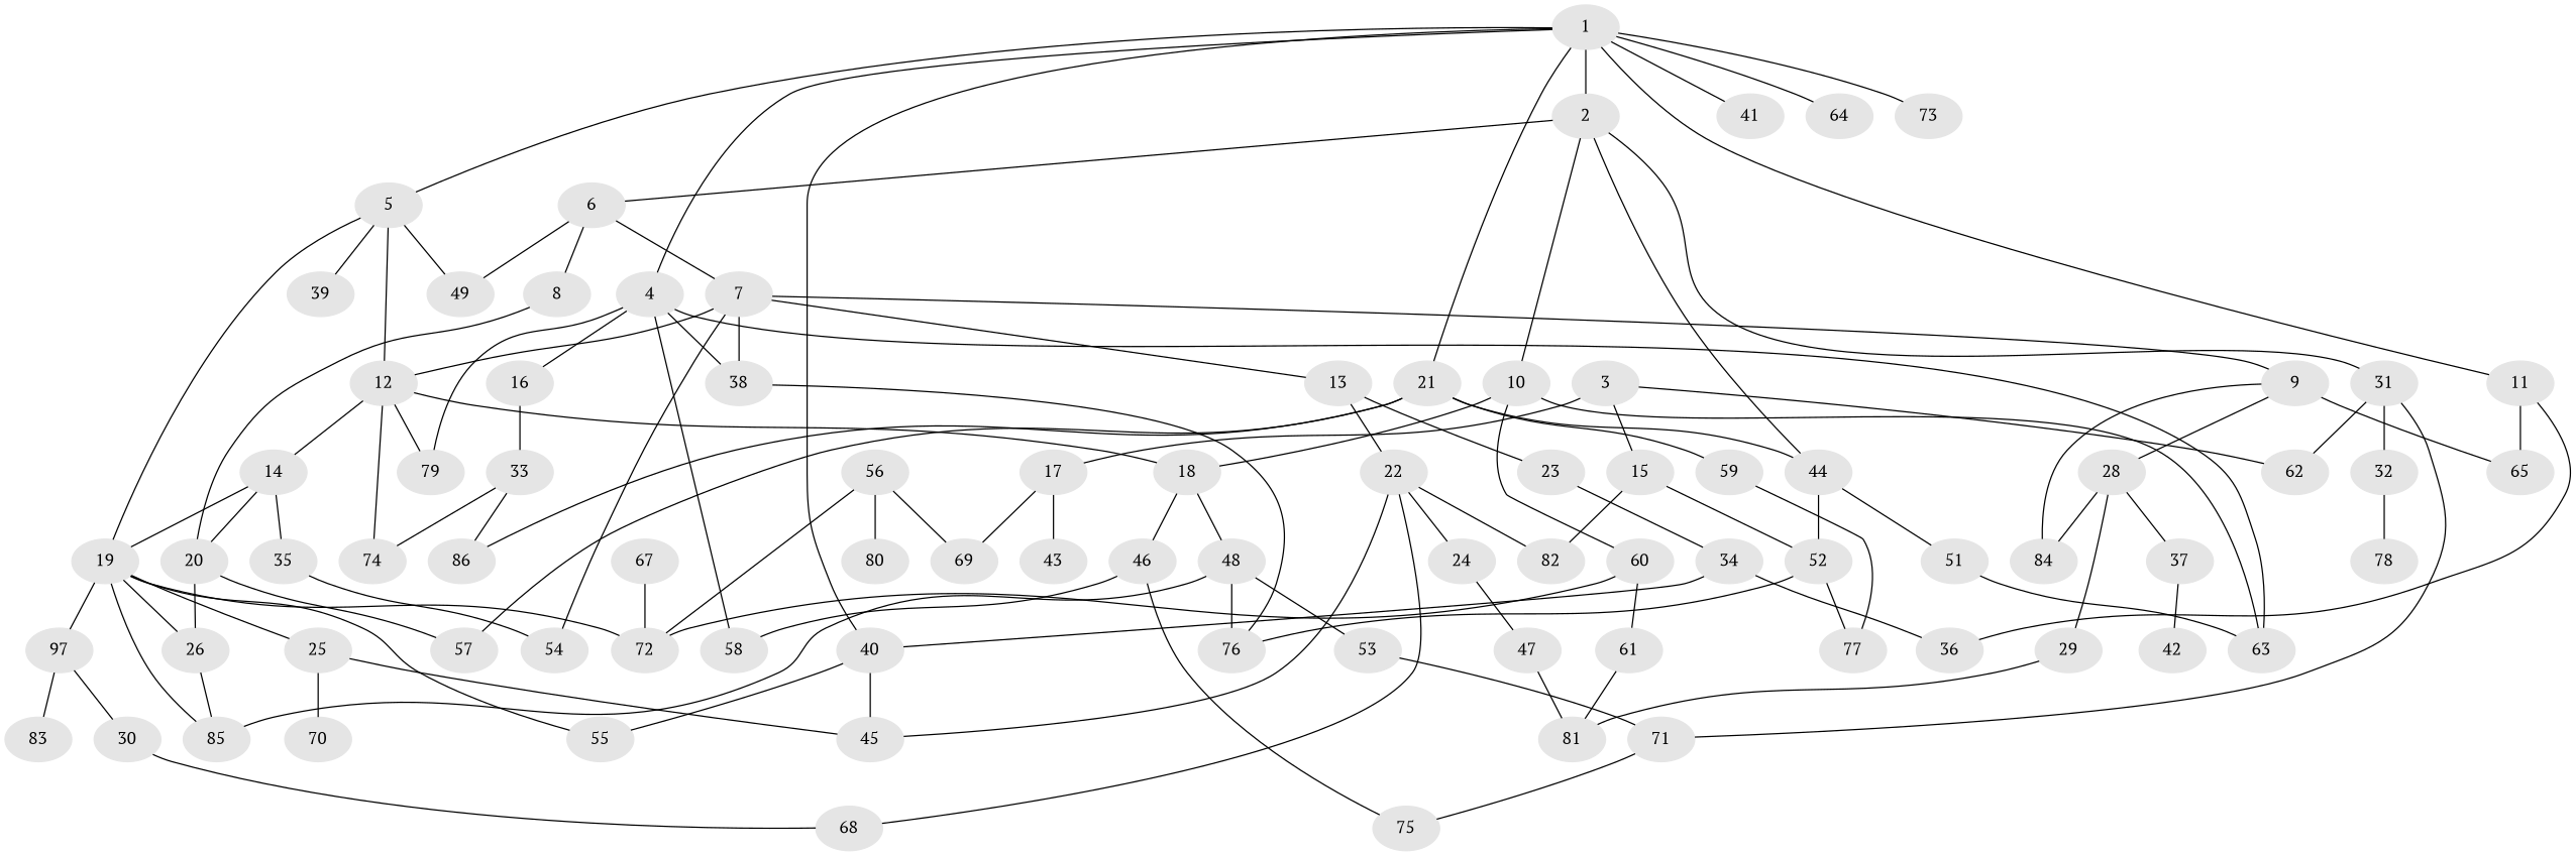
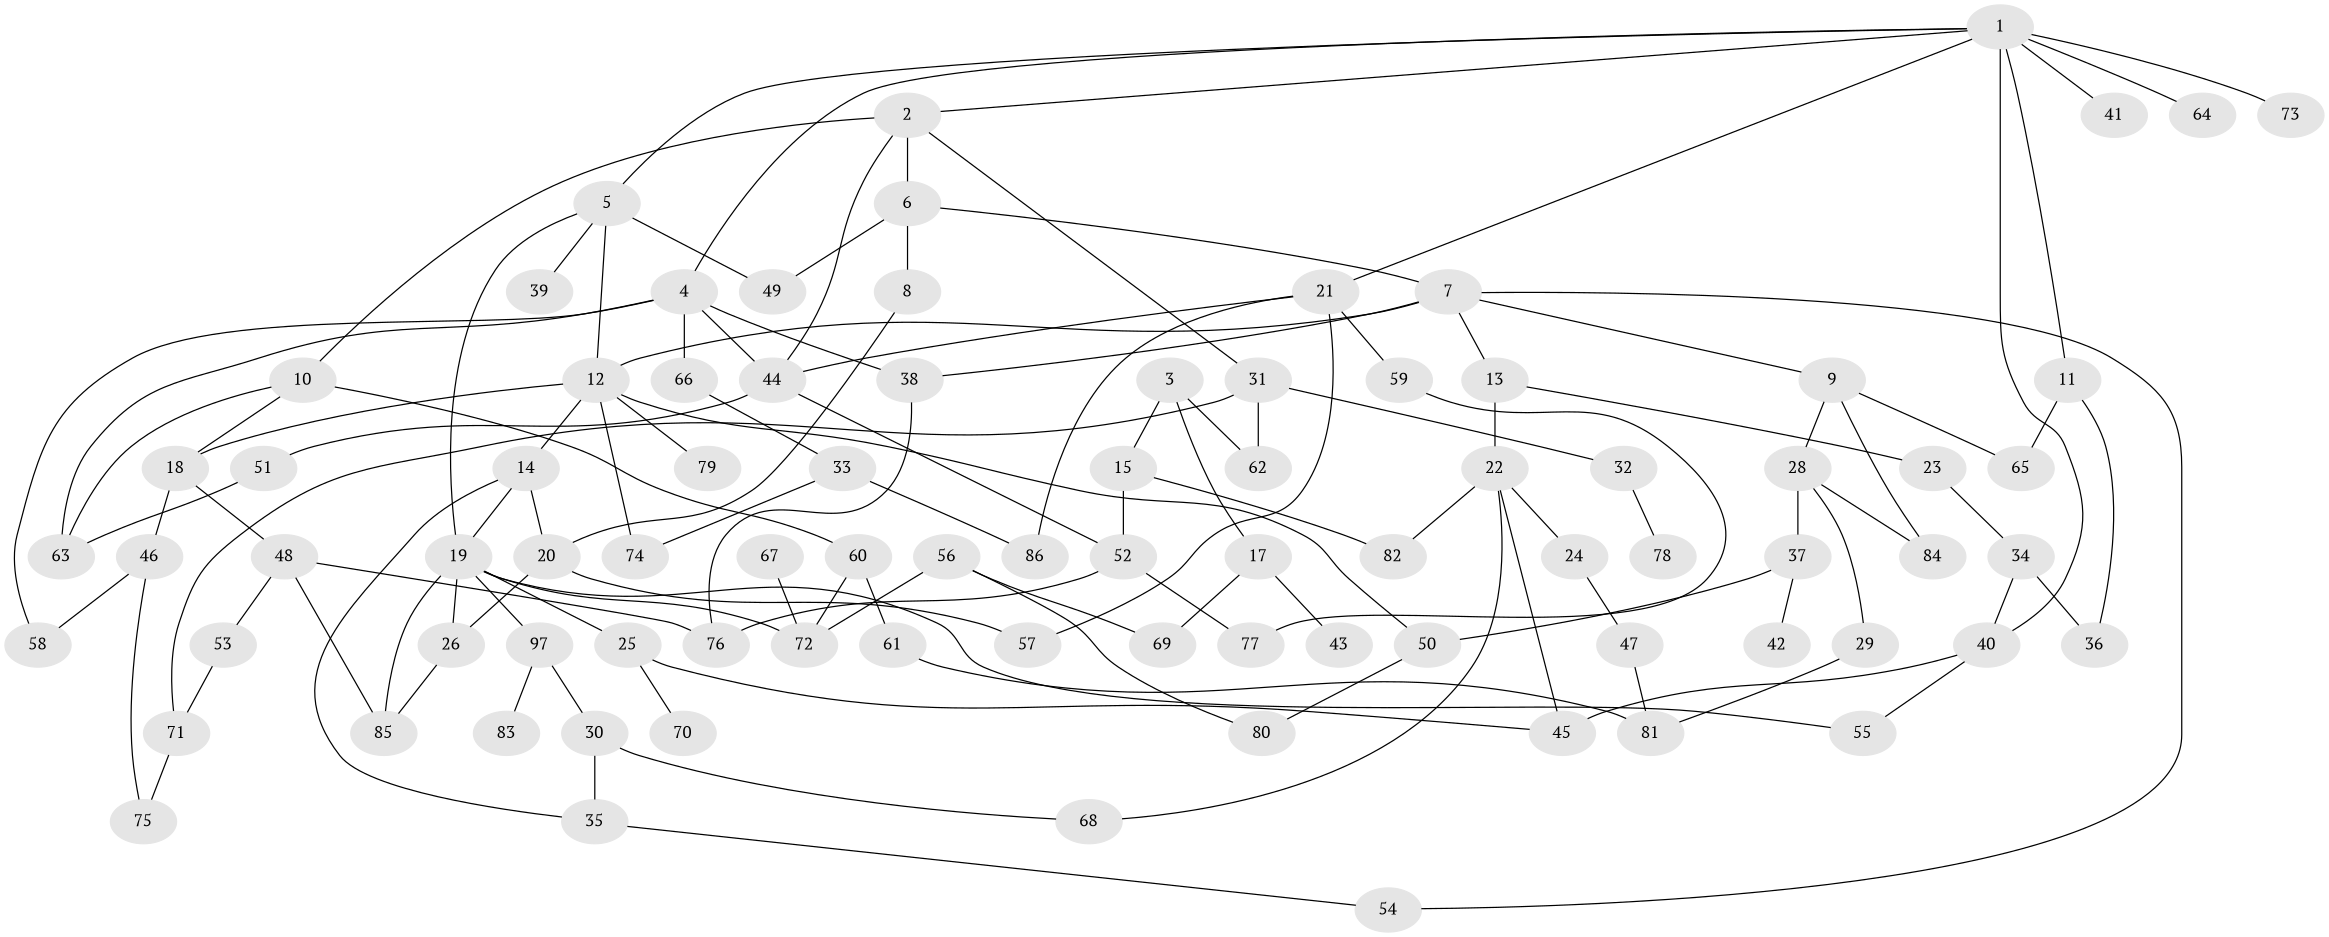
  graph {
    fontname="PT Serif"
    node [color=gray90 fontname="PT Serif" style=filled]
    edge [fontname="PT Serif"]
    1
    2
    4
    5
    11
    21
    40
    41
    64
    73
    6
    10
    31
    44
-   16
+   16 [label=66]
    38
    58
    63
    12
    19
    39
    49
    65
    36
    57
    59
    86
    55
    45
    3
    15
    17
    62
    7
    8
    18
    60
    32
    71
    52
    51
    82
    43
    69
    33
    76
    14
+   50
    74
    79
    25
    26
    n53 [label=97]
    72
    85
    9
    13
    54
    20
    28
    84
    22
    23
    29
    37
    46
    48
    61
    35
    80
    24
    68
    34
    77
    75
    53
    70
    30
    83
    47
    81
    42
    78
    56
    67
    1 -- 2
    1 -- 4
    1 -- 5
    1 -- 11
    1 -- 21
    1 -- 40
    1 -- 41
    1 -- 64
    1 -- 73
    2 -- 6
    2 -- 10
    2 -- 31
    2 -- 44
-   4 -- 79
+   4 -- 44
    4 -- 16
    4 -- 38
    4 -- 58
    4 -- 63
    5 -- 12
    5 -- 19
    5 -- 39
    5 -- 49
    11 -- 65
    11 -- 36
    21 -- 44
    21 -- 57
    21 -- 59
    21 -- 86
    40 -- 55
    40 -- 45
    6 -- 49
    6 -- 7
    6 -- 8
    10 -- 63
    10 -- 18
    10 -- 60
    31 -- 62
    31 -- 32
    31 -- 71
    44 -- 52
    44 -- 51
    16 -- 33
    38 -- 76
    12 -- 18
    12 -- 14
+   12 -- 50
    12 -- 74
    12 -- 79
    19 -- 55
    19 -- 25
    19 -- 26
    19 -- n53
    19 -- 72
    19 -- 85
    59 -- 77
    3 -- 15
    3 -- 17
    3 -- 62
    15 -- 52
    15 -- 82
    17 -- 43
    17 -- 69
    7 -- 38
    7 -- 12
    7 -- 9
    7 -- 13
    7 -- 54
    8 -- 20
    18 -- 46
    18 -- 48
    60 -- 72
    60 -- 61
    32 -- 78
    71 -- 75
    52 -- 76
    52 -- 77
    51 -- 63
    33 -- 86
    33 -- 74
    14 -- 19
    14 -- 20
    14 -- 35
+   50 -- 80
    25 -- 45
    25 -- 70
    26 -- 85
    n53 -- 30
    n53 -- 83
    9 -- 65
    9 -- 28
    9 -- 84
    13 -- 22
    13 -- 23
    20 -- 57
    20 -- 26
    28 -- 84
    28 -- 29
    28 -- 37
    22 -- 45
    22 -- 82
    22 -- 24
    22 -- 68
    23 -- 34
    29 -- 81
+   37 -- 50
    37 -- 42
    46 -- 58
    46 -- 75
    48 -- 76
    48 -- 85
    48 -- 53
    61 -- 81
    35 -- 54
    24 -- 47
    34 -- 40
    34 -- 36
    53 -- 71
+   30 -- 35
    30 -- 68
    47 -- 81
    56 -- 69
    56 -- 72
    56 -- 80
    67 -- 72
  }
